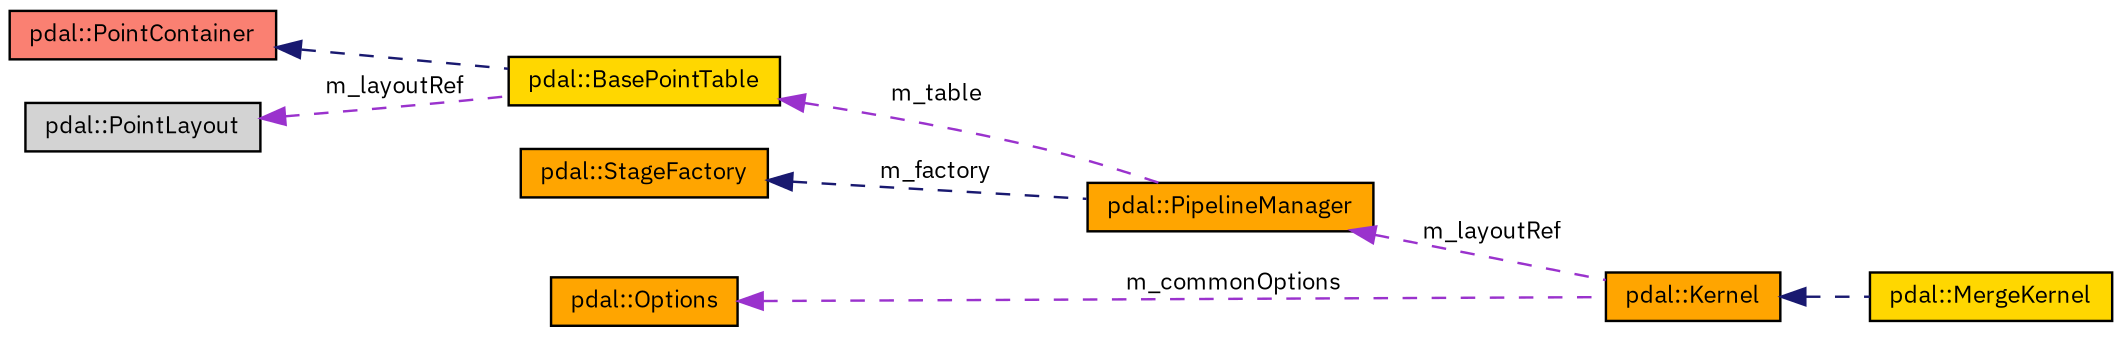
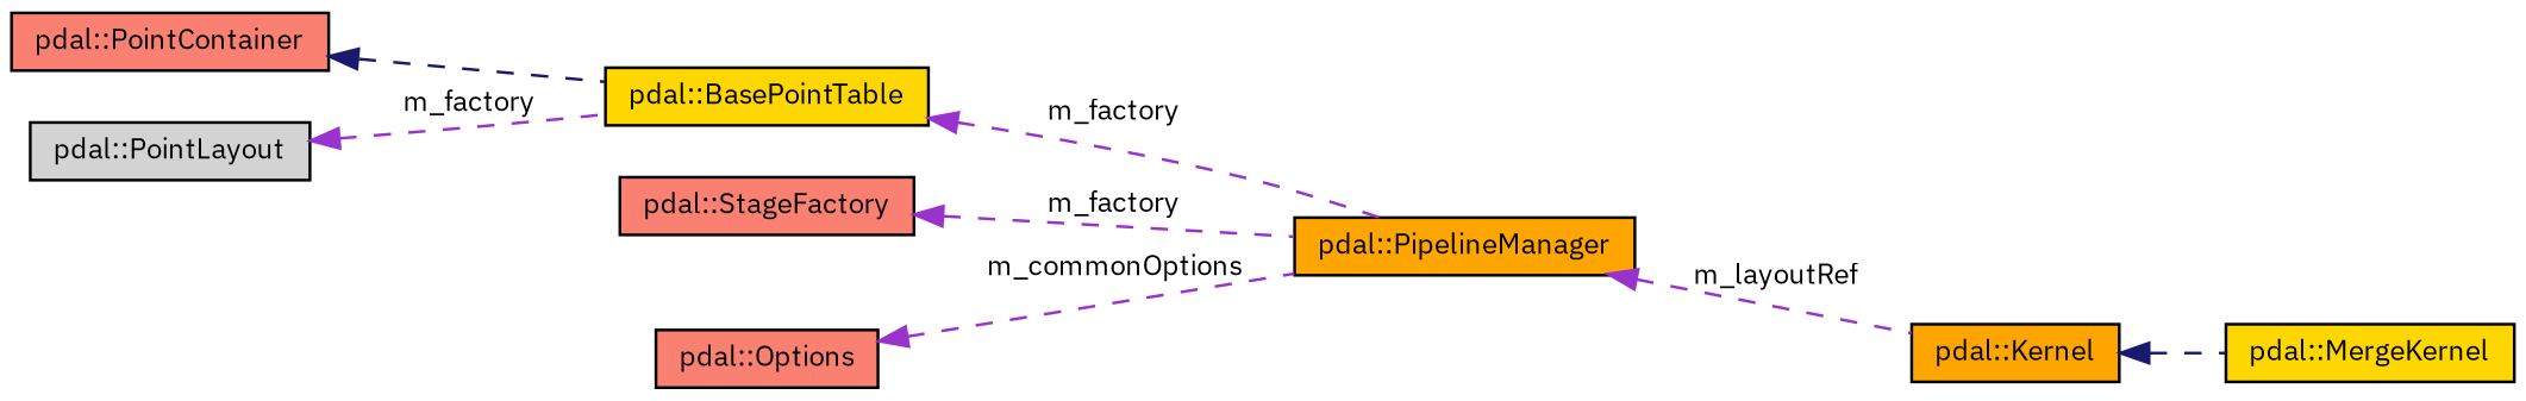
  digraph {
    fontname="IBM Plex Sans"
    rankdir=LR
    node [color=black fillcolor=orange fontname="IBM Plex Sans" fontsize=10 shape=record style=filled]
    edge [color=darkorchid3 dir=back fontname="IBM Plex Sans" fontsize=10 labelfontname=Helvetica labelfontsize=10 style=dashed]
    n1 [fillcolor=gold fontcolor=black height=0.2 label="pdal::MergeKernel" width=0.4]
    n2 [height=0.2 label="pdal::Kernel" width=0.4]
    n3 [height=0.2 label="pdal::PipelineManager" width=0.4]
-   n4 [height=0.2 label="pdal::StageFactory" width=0.4]
-   n5 [height=0.2 label="pdal::Options" width=0.4]
+   n4 [fillcolor=salmon height=0.2 label="pdal::StageFactory" width=0.4]
+   n5 [fillcolor=salmon height=0.2 label="pdal::Options" width=0.4]
    n6 [fillcolor=gold height=0.2 label="pdal::BasePointTable" width=0.4]
    n7 [fillcolor=salmon height=0.2 label="pdal::PointContainer" width=0.4]
    n8 [fillcolor=lightgrey height=0.2 label="pdal::PointLayout" width=0.4]
    n2 -> n1 [color=midnightblue]
    n3 -> n2 [label=" m_layoutRef"]
-   n4 -> n3 [color=midnightblue label=" m_factory"]
-   n5 -> n2 [label=" m_commonOptions"]
-   n6 -> n3 [label=" m_table"]
+   n4 -> n3 [label=" m_factory"]
+   n5 -> n3 [label=" m_commonOptions"]
+   n6 -> n3 [label=" m_factory"]
    n7 -> n6 [color=midnightblue]
-   n8 -> n6 [label=" m_layoutRef"]
+   n8 -> n6 [label=" m_factory"]
  }
